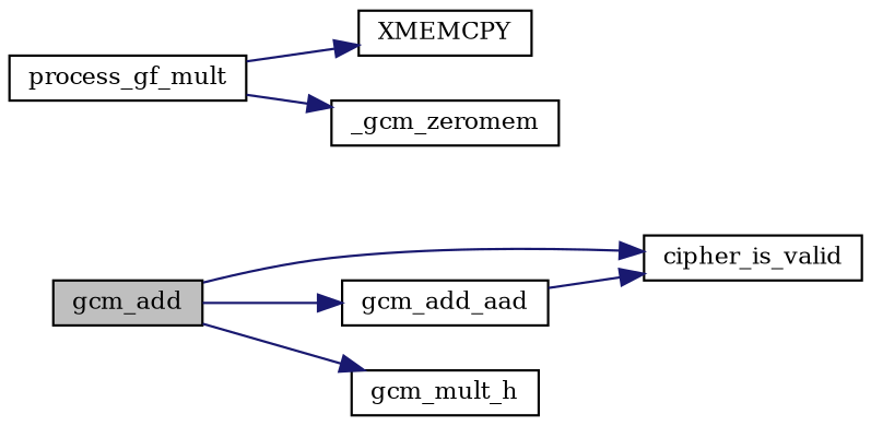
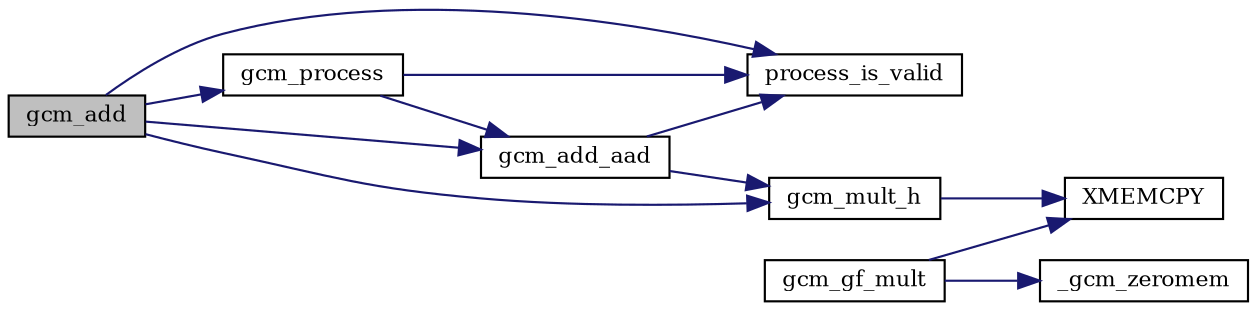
  digraph {
    fontname="DejaVu Serif"
    rankdir=LR
    node [color=black fillcolor=white fontname="DejaVu Serif" fontsize=10 shape=record style=filled]
    edge [color=midnightblue fontname="DejaVu Serif" fontsize=10 labelfontname=Helvetica labelfontsize=10 style=solid]
    n1 [fillcolor=grey75 fontcolor=black height=0.2 label=gcm_add width=0.4]
-   n2 [height=0.2 label=cipher_is_valid width=0.4]
+   n2 [height=0.2 label=process_is_valid width=0.4]
    n3 [height=0.2 label=gcm_add_aad width=0.4]
    n4 [height=0.2 label=gcm_mult_h width=0.4]
+   n5 [height=0.2 label=gcm_process width=0.4]
    n6 [height=0.2 label=XMEMCPY width=0.4]
-   n7 [height=0.2 label=process_gf_mult width=0.4]
+   n7 [height=0.2 label=gcm_gf_mult width=0.4]
    n8 [height=0.2 label=_gcm_zeromem width=0.4]
    n1 -> n2
    n1 -> n3
    n1 -> n4
+   n1 -> n5
    n3 -> n2
+   n3 -> n4
+   n4 -> n6
+   n5 -> n2
+   n5 -> n3
    n7 -> n6
    n7 -> n8
  }
